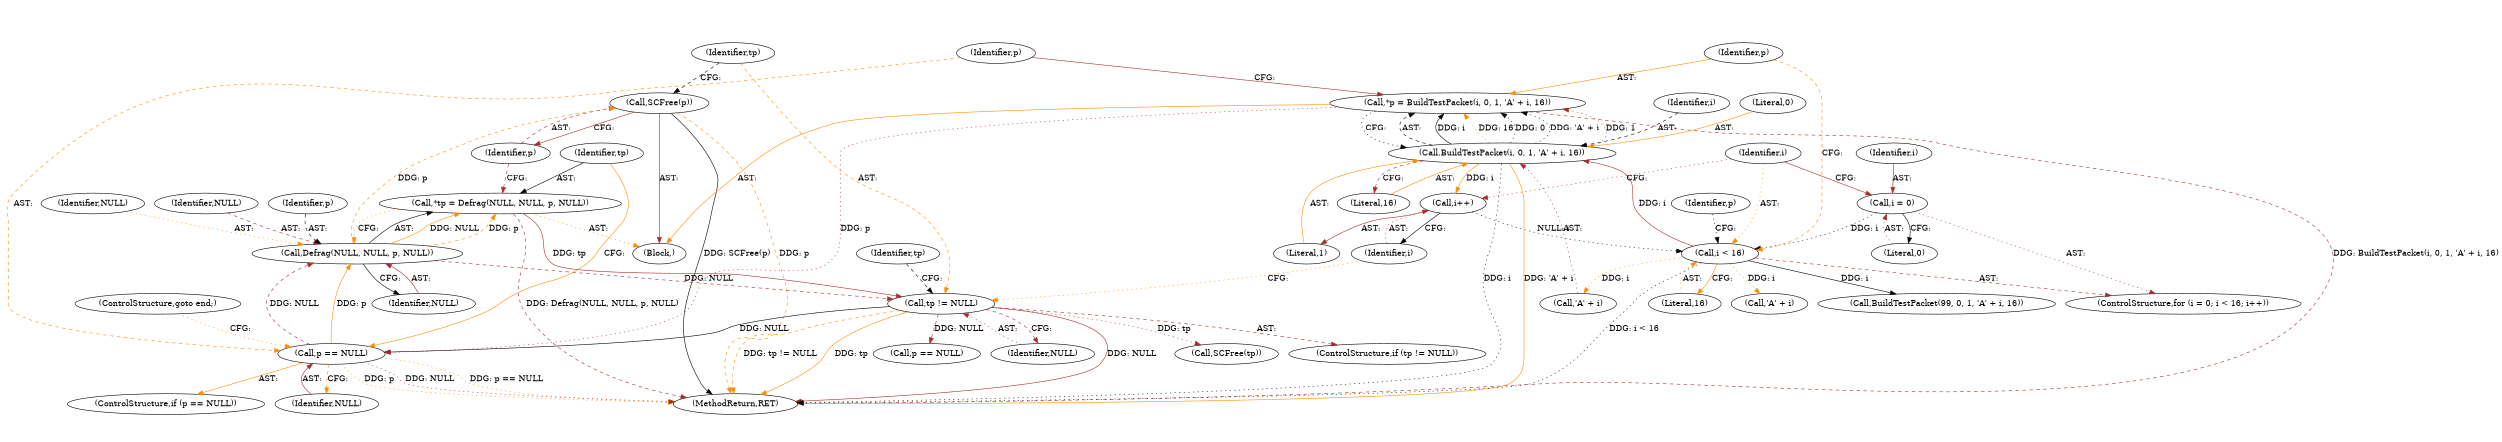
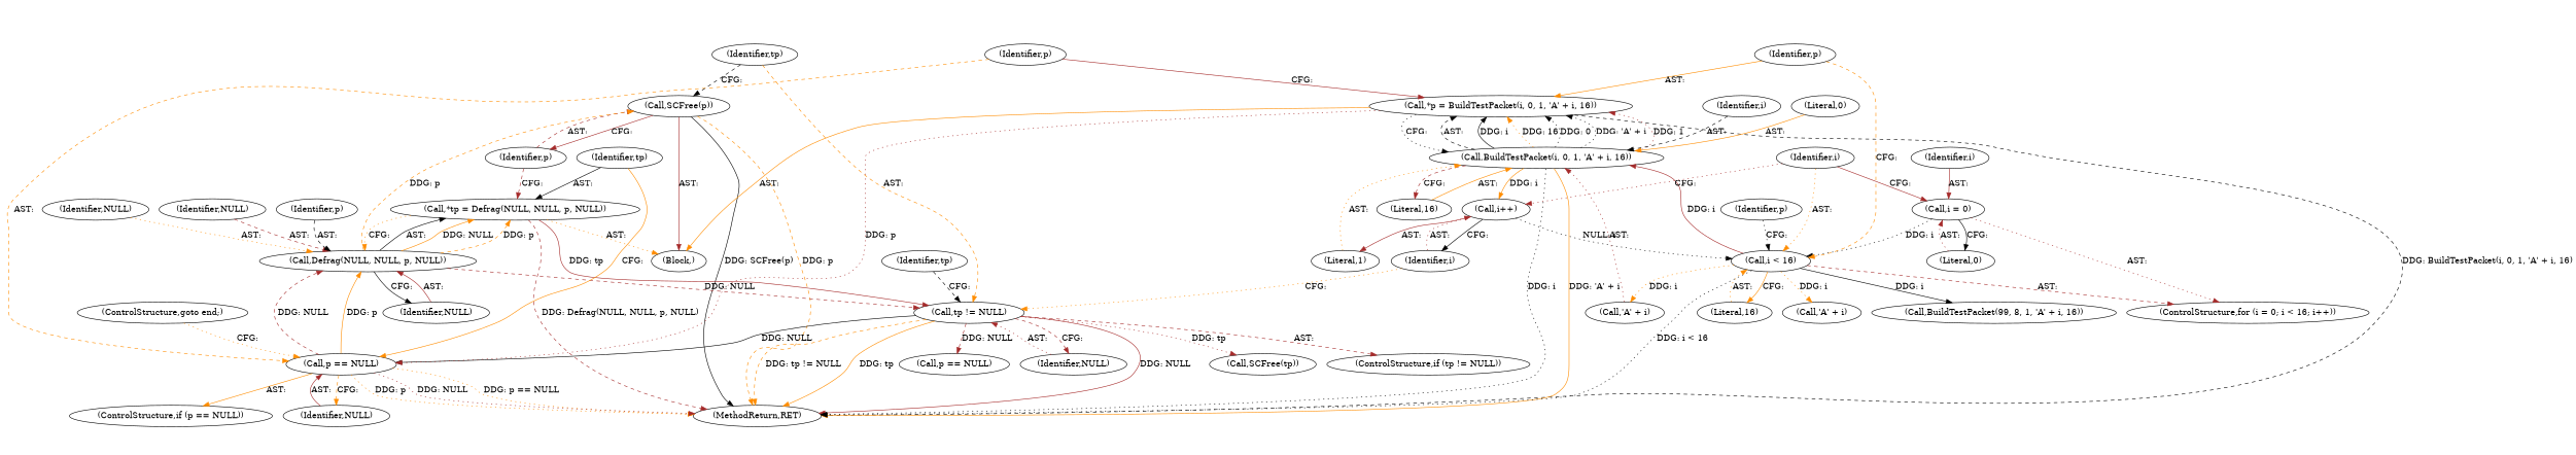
  digraph {
    edge [color=darkorange style=solid]
    n1 [label="(Call,SCFree(p))"]
    n2 [label="(Block,)"]
    n3 [label="(Identifier,p)"]
    n4 [label="(MethodReturn,RET)"]
    n5 [label="(Call,*tp = Defrag(NULL, NULL, p, NULL))"]
    n6 [label="(Call,Defrag(NULL, NULL, p, NULL))"]
    n7 [label="(Call,tp != NULL)"]
    n8 [label="(Identifier,NULL)"]
    n9 [label="(Call,p == NULL)"]
    n10 [label="(Call,SCFree(tp))"]
    n11 [label="(ControlStructure,if (tp != NULL))"]
    n12 [label="(Call,p == NULL)"]
    n13 [label="(Identifier,NULL)"]
    n14 [label="(ControlStructure,if (p == NULL))"]
    n15 [label="(Identifier,NULL)"]
    n16 [label="(Call,*p = BuildTestPacket(i, 0, 1, 'A' + i, 16))"]
    n17 [label="(Call,BuildTestPacket(i, 0, 1, 'A' + i, 16))"]
    n18 [label="(Call,i++)"]
    n19 [label="(Literal,16)"]
    n20 [label="(Call,i < 16)"]
    n21 [label="(Identifier,i)"]
    n22 [label="(Literal,1)"]
    n23 [label="(Call,'A' + i)"]
-   n24 [label="(Call,BuildTestPacket(99, 0, 1, 'A' + i, 16))"]
+   n24 [label="(Call,BuildTestPacket(99, 8, 1, 'A' + i, 16))"]
    n25 [label="(Literal,16)"]
    n26 [label="(ControlStructure,for (i = 0; i < 16; i++))"]
    n27 [label="(Call,'A' + i)"]
    n28 [label="(Call,i = 0)"]
    n29 [label="(Literal,0)"]
    n30 [label="(Identifier,p)"]
    n31 [label="(Identifier,p)"]
    n32 [label="(Literal,0)"]
    n33 [label="(Identifier,NULL)"]
    n34 [label="(Identifier,tp)"]
    n35 [label="(Identifier,NULL)"]
    n36 [label="(Identifier,i)"]
    n37 [label="(Identifier,tp)"]
    n38 [label="(Identifier,i)"]
    n39 [label="(Identifier,p)"]
    n40 [label="(Identifier,p)"]
    n41 [label="(ControlStructure,goto end;)"]
    n42 [label="(Identifier,tp)"]
    n43 [label="(Identifier,i)"]
    n1 -> n2 [color=brown label="AST: "]
    n1 -> n3 [color=brown label="CFG: "]
    n1 -> n4 [color=black label="DDG: SCFree(p)"]
    n1 -> n4 [label="DDG: p" style=dashed]
    n3 -> n1 [color=brown label="AST: " style=dashed]
    n3 -> n5 [color=brown label="CFG: " style=dashed]
    n5 -> n2 [label="AST: " style=dotted]
    n5 -> n4 [color=brown label="DDG: Defrag(NULL, NULL, p, NULL)" style=dashed]
    n5 -> n6 [label="CFG: " style=dotted]
    n5 -> n7 [color=brown label="DDG: tp"]
    n6 -> n1 [label="DDG: p" style=dashed]
    n6 -> n5 [color=black label="AST: "]
    n6 -> n5 [label="DDG: NULL"]
    n6 -> n5 [label="DDG: p" style=dashed]
    n6 -> n7 [color=brown label="DDG: NULL" style=dashed]
    n6 -> n8 [color=black label="CFG: "]
    n7 -> n4 [label="DDG: tp != NULL" style=dashed]
    n7 -> n4 [label="DDG: tp"]
    n7 -> n4 [color=brown label="DDG: NULL"]
    n7 -> n9 [color=black label="DDG: NULL"]
    n7 -> n10 [color=brown label="DDG: tp" style=dotted]
    n7 -> n11 [color=brown label="AST: " style=dashed]
    n7 -> n12 [color=brown label="DDG: NULL" style=dashed]
    n7 -> n13 [color=brown label="CFG: " style=dashed]
    n8 -> n6 [color=brown label="AST: "]
    n9 -> n4 [label="DDG: p == NULL" style=dotted]
    n9 -> n4 [label="DDG: p" style=dotted]
    n9 -> n4 [color=brown label="DDG: NULL" style=dotted]
    n9 -> n6 [color=brown label="DDG: NULL" style=dashed]
    n9 -> n6 [label="DDG: p"]
    n9 -> n14 [label="AST: "]
    n9 -> n15 [label="CFG: " style=dashed]
    n13 -> n7 [color=brown label="AST: " style=dotted]
    n15 -> n9 [color=brown label="AST: "]
    n16 -> n2 [label="AST: "]
-   n16 -> n4 [color=brown label="DDG: BuildTestPacket(i, 0, 1, 'A' + i, 16)" style=dashed]
+   n16 -> n4 [color=black label="DDG: BuildTestPacket(i, 0, 1, 'A' + i, 16)" style=dashed]
    n16 -> n9 [color=brown label="DDG: p" style=dotted]
    n16 -> n17 [color=black label="CFG: " style=dotted]
    n17 -> n4 [label="DDG: 'A' + i"]
    n17 -> n4 [color=black label="DDG: i" style=dotted]
    n17 -> n16 [color=black label="AST: " style=dashed]
    n17 -> n16 [color=black label="DDG: i"]
    n17 -> n16 [label="DDG: 16" style=dotted]
    n17 -> n16 [color=black label="DDG: 0" style=dotted]
    n17 -> n16 [color=black label="DDG: 'A' + i" style=dotted]
    n17 -> n16 [color=brown label="DDG: 1" style=dotted]
    n17 -> n18 [label="DDG: i"]
    n17 -> n19 [color=brown label="CFG: " style=dashed]
    n18 -> n20 [color=black label="NULL: i" style=dotted]
    n18 -> n21 [color=black label="CFG: "]
    n18 -> n22 [color=brown label="AST: "]
    n19 -> n17 [label="AST: "]
    n20 -> n4 [color=black label="DDG: i < 16" style=dotted]
    n20 -> n17 [color=brown label="DDG: i"]
    n20 -> n23 [label="DDG: i" style=dotted]
    n20 -> n24 [color=black label="DDG: i"]
    n20 -> n25 [label="CFG: "]
    n20 -> n26 [color=brown label="AST: " style=dashed]
    n20 -> n27 [label="DDG: i" style=dotted]
    n21 -> n7 [label="CFG: " style=dotted]
    n21 -> n18 [color=brown label="AST: " style=dotted]
-   n22 -> n17 [label="AST: "]
+   n22 -> n17 [label="AST: " style=dotted]
    n25 -> n20 [label="AST: " style=dotted]
    n27 -> n17 [color=brown label="AST: " style=dotted]
    n28 -> n20 [color=black label="DDG: i" style=dotted]
    n28 -> n26 [color=brown label="AST: " style=dotted]
    n28 -> n29 [color=black label="CFG: "]
    n29 -> n28 [color=brown label="AST: " style=dotted]
    n30 -> n9 [label="AST: " style=dashed]
    n30 -> n16 [color=brown label="CFG: "]
    n31 -> n20 [color=black label="CFG: " style=dotted]
    n32 -> n17 [label="AST: "]
    n33 -> n6 [label="AST: " style=dotted]
    n34 -> n5 [color=black label="AST: "]
    n34 -> n9 [label="CFG: "]
    n35 -> n6 [color=brown label="AST: " style=dashed]
    n36 -> n17 [color=black label="AST: " style=dashed]
    n37 -> n1 [color=black label="CFG: " style=dashed]
    n37 -> n7 [label="AST: " style=dashed]
    n38 -> n18 [color=brown label="CFG: " style=dotted]
    n38 -> n20 [label="AST: " style=dotted]
    n38 -> n28 [color=brown label="CFG: "]
    n39 -> n16 [label="AST: "]
    n39 -> n20 [label="CFG: " style=dashed]
    n40 -> n6 [color=black label="AST: " style=dashed]
    n41 -> n9 [label="CFG: " style=dotted]
    n42 -> n7 [color=black label="CFG: " style=dashed]
    n43 -> n28 [color=brown label="AST: "]
  }
